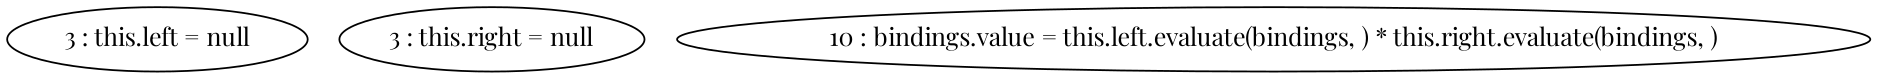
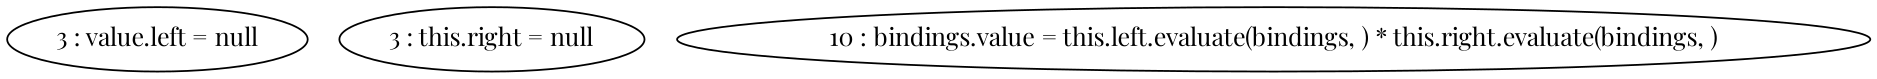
  digraph {
    fontname="Playfair Display"
    node [fontname="Playfair Display"]
-   "3 : this.left = null"
+   "3 : this.left = null" [label="3 : value.left = null"]
    "3 : this.right = null"
    "10 : bindings.value = this.left.evaluate(bindings, ) * this.right.evaluate(bindings, )"
  }
